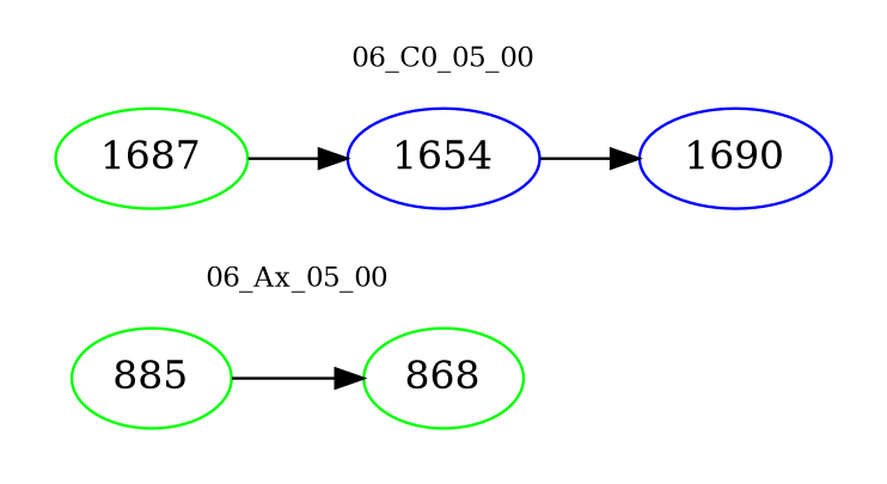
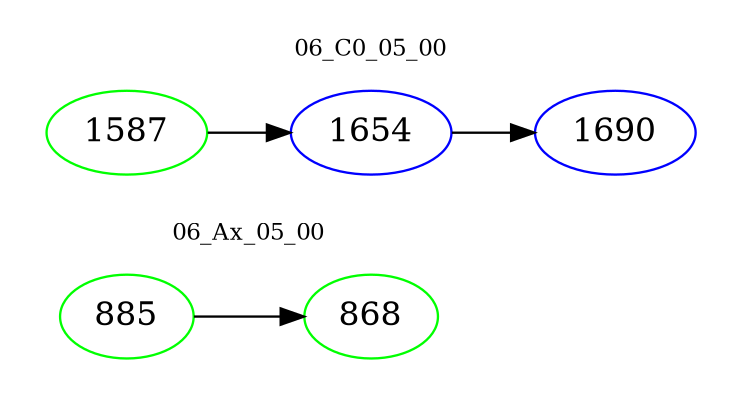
  digraph {
    rankdir=LR
    node [color=green]
    edge [color=black]
    n1 [label=885]
    n2 [label=868]
-   n3 [label=1687]
+   n3 [label=1587]
    n4 [color=blue label=1654]
    n5 [color=blue label=1690]
    subgraph cluster_1 {
      color=white
      fontsize=10
      label="06_Ax_05_00"
      n1
      n2
    }
    subgraph cluster_2 {
      color=white
      fontsize=10
      label="06_C0_05_00"
      n3
      n4
      n5
    }
    n1 -> n2
    n3 -> n4
    n4 -> n5
  }
